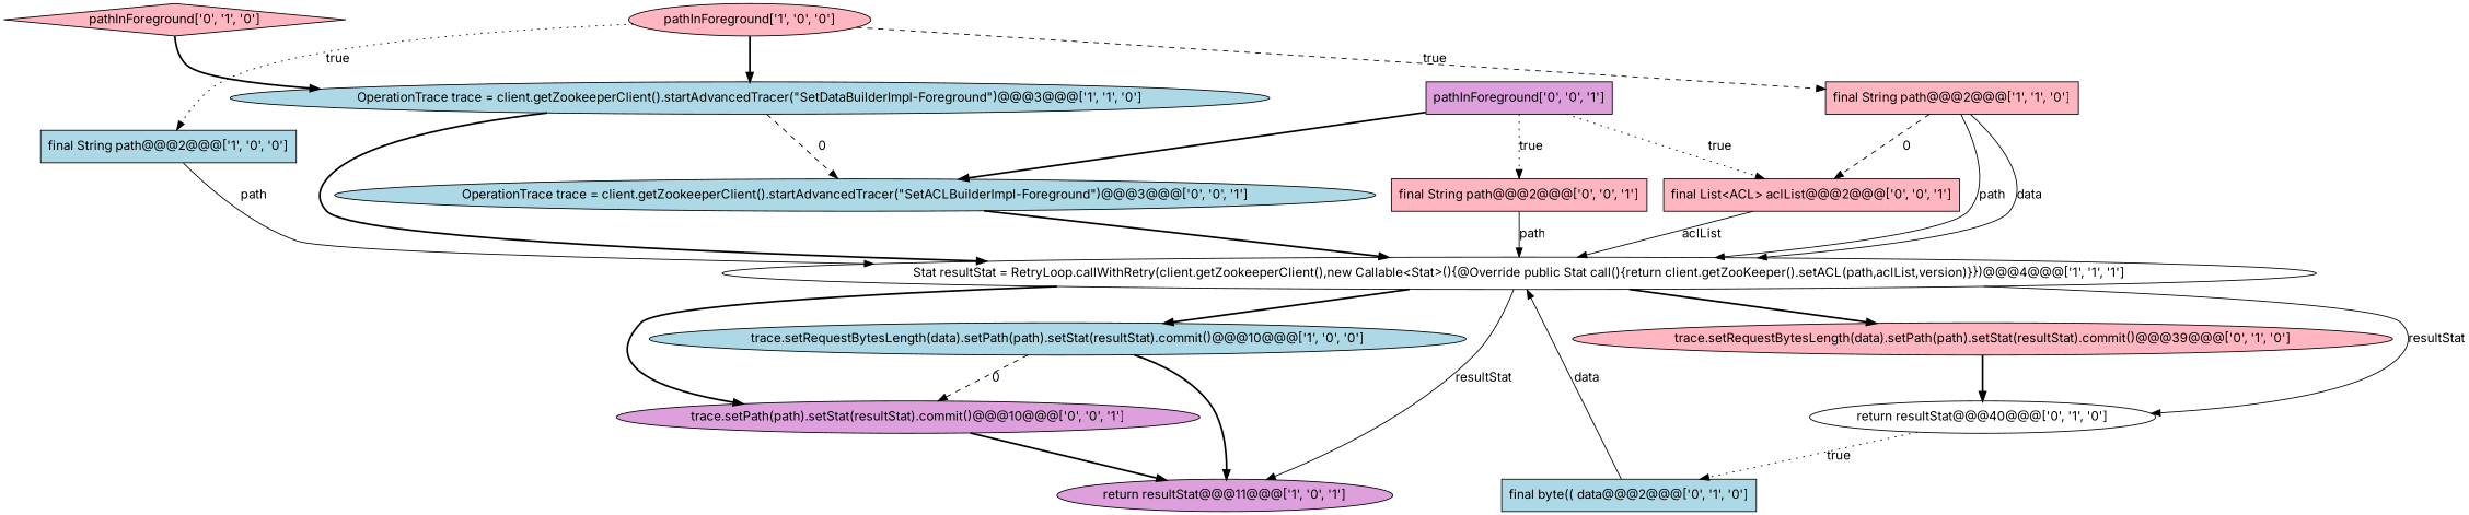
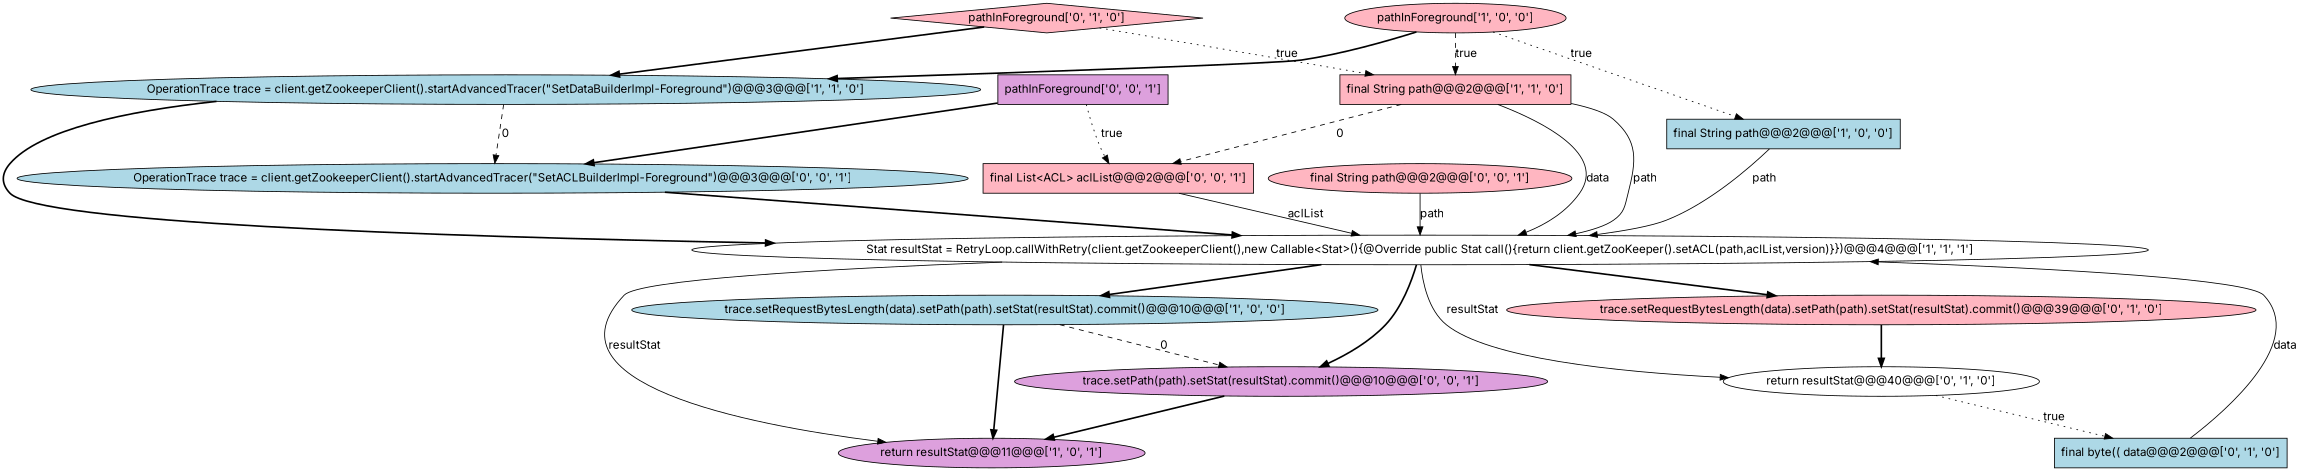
  digraph {
    fontname=Inter
    node [fillcolor=lightpink fontname=Inter shape=ellipse style=filled]
    edge [fontname=Inter style=bold]
    n1 [fillcolor=lightblue label="OperationTrace trace = client.getZookeeperClient().startAdvancedTracer(\"SetACLBuilderImpl-Foreground\")@@@3@@@['0', '0', '1']"]
    n2 [fillcolor=white label="Stat resultStat = RetryLoop.callWithRetry(client.getZookeeperClient(),new Callable<Stat>(){@Override public Stat call(){return client.getZooKeeper().setACL(path,aclList,version)}})@@@4@@@['1', '1', '1']"]
    n3 [fillcolor=plum label="trace.setPath(path).setStat(resultStat).commit()@@@10@@@['0', '0', '1']"]
    n4 [fillcolor=plum label="return resultStat@@@11@@@['1', '0', '1']"]
    n5 [fillcolor=lightblue label="trace.setRequestBytesLength(data).setPath(path).setStat(resultStat).commit()@@@10@@@['1', '0', '0']"]
    n6 [label="trace.setRequestBytesLength(data).setPath(path).setStat(resultStat).commit()@@@39@@@['0', '1', '0']"]
    n7 [fillcolor=white label="return resultStat@@@40@@@['0', '1', '0']"]
    n8 [fillcolor=lightblue label="final String path@@@2@@@['1', '0', '0']" shape=box]
    n9 [fillcolor=lightblue label="OperationTrace trace = client.getZookeeperClient().startAdvancedTracer(\"SetDataBuilderImpl-Foreground\")@@@3@@@['1', '1', '0']"]
    n10 [fillcolor=plum label="pathInForeground['0', '0', '1']" shape=box]
-   n11 [label="final String path@@@2@@@['0', '0', '1']" shape=box]
+   n11 [label="final String path@@@2@@@['0', '0', '1']"]
    n12 [label="final List<ACL> aclList@@@2@@@['0', '0', '1']" shape=box]
    n13 [label="pathInForeground['0', '1', '0']" shape=diamond]
    n14 [label="final String path@@@2@@@['1', '1', '0']" shape=box]
    n15 [fillcolor=lightblue label="final byte(( data@@@2@@@['0', '1', '0']" shape=box]
    n16 [label="pathInForeground['1', '0', '0']"]
    n1 -> n2
    n2 -> n3
    n2 -> n4 [label=resultStat style=solid]
    n2 -> n5
    n2 -> n6
    n2 -> n7 [label=resultStat style=solid]
    n3 -> n4
    n5 -> n3 [label=0 style=dashed]
    n5 -> n4
    n6 -> n7
    n7 -> n15 [label=true style=dotted]
    n8 -> n2 [label=path style=solid]
    n9 -> n1 [label=0 style=dashed]
    n9 -> n2
    n10 -> n1
-   n10 -> n11 [label=true style=dotted]
    n10 -> n12 [label=true style=dotted]
    n11 -> n2 [label=path style=solid]
    n12 -> n2 [label=aclList style=solid]
    n13 -> n9
+   n13 -> n14 [label=true style=dotted]
    n14 -> n2 [label=path style=solid]
    n14 -> n2 [label=data style=solid]
    n14 -> n12 [label=0 style=dashed]
    n15 -> n2 [label=data style=solid]
    n16 -> n8 [label=true style=dotted]
    n16 -> n9
    n16 -> n14 [label=true style=dashed]
  }
